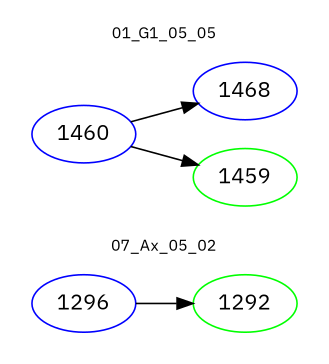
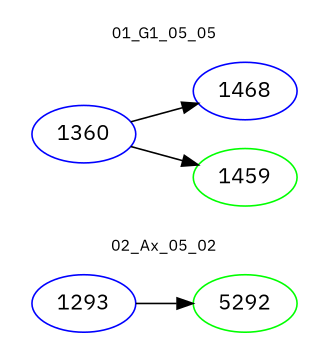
  digraph {
    fontname="IBM Plex Sans"
    rankdir=LR
    node [color=blue fontname="IBM Plex Sans"]
    edge [color=black fontname="IBM Plex Sans"]
-   n1 [label=1296]
-   n2 [color=green label=1292]
-   n3 [label=1460]
+   n1 [label=1293]
+   n2 [color=green label=5292]
+   n3 [label=1360]
    n4 [color=green label=1459]
    n5 [label=1468]
    subgraph cluster_1 {
      color=white
      fontsize=10
-     label="07_Ax_05_02"
+     label="02_Ax_05_02"
      n1
      n2
    }
    subgraph cluster_2 {
      color=white
      fontsize=10
      label="01_G1_05_05"
      n3
      n4
      n5
    }
    n1 -> n2
    n3 -> n4
    n3 -> n5
  }
